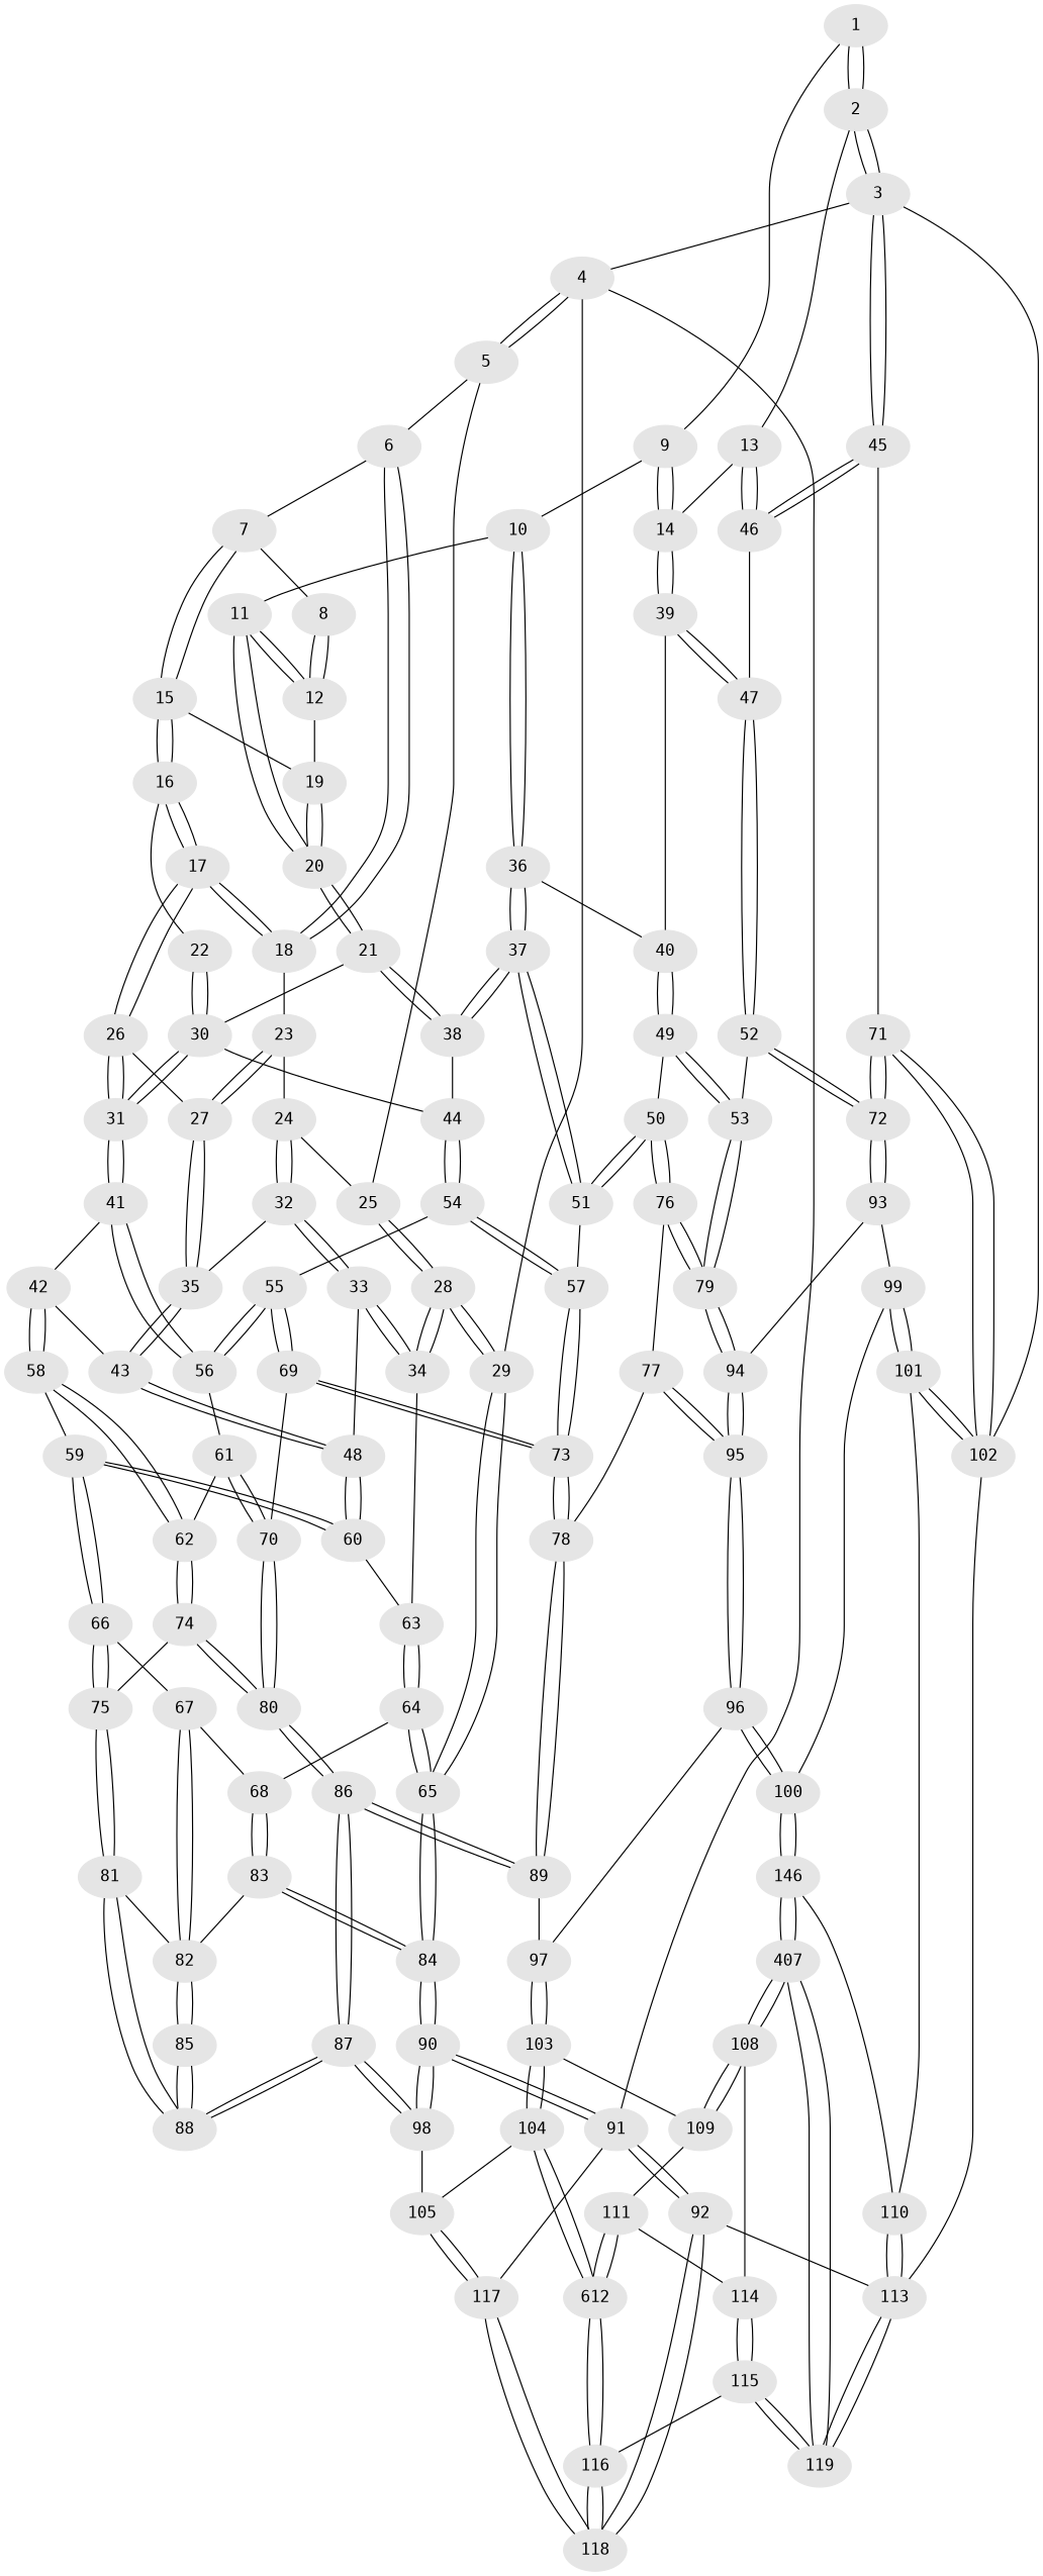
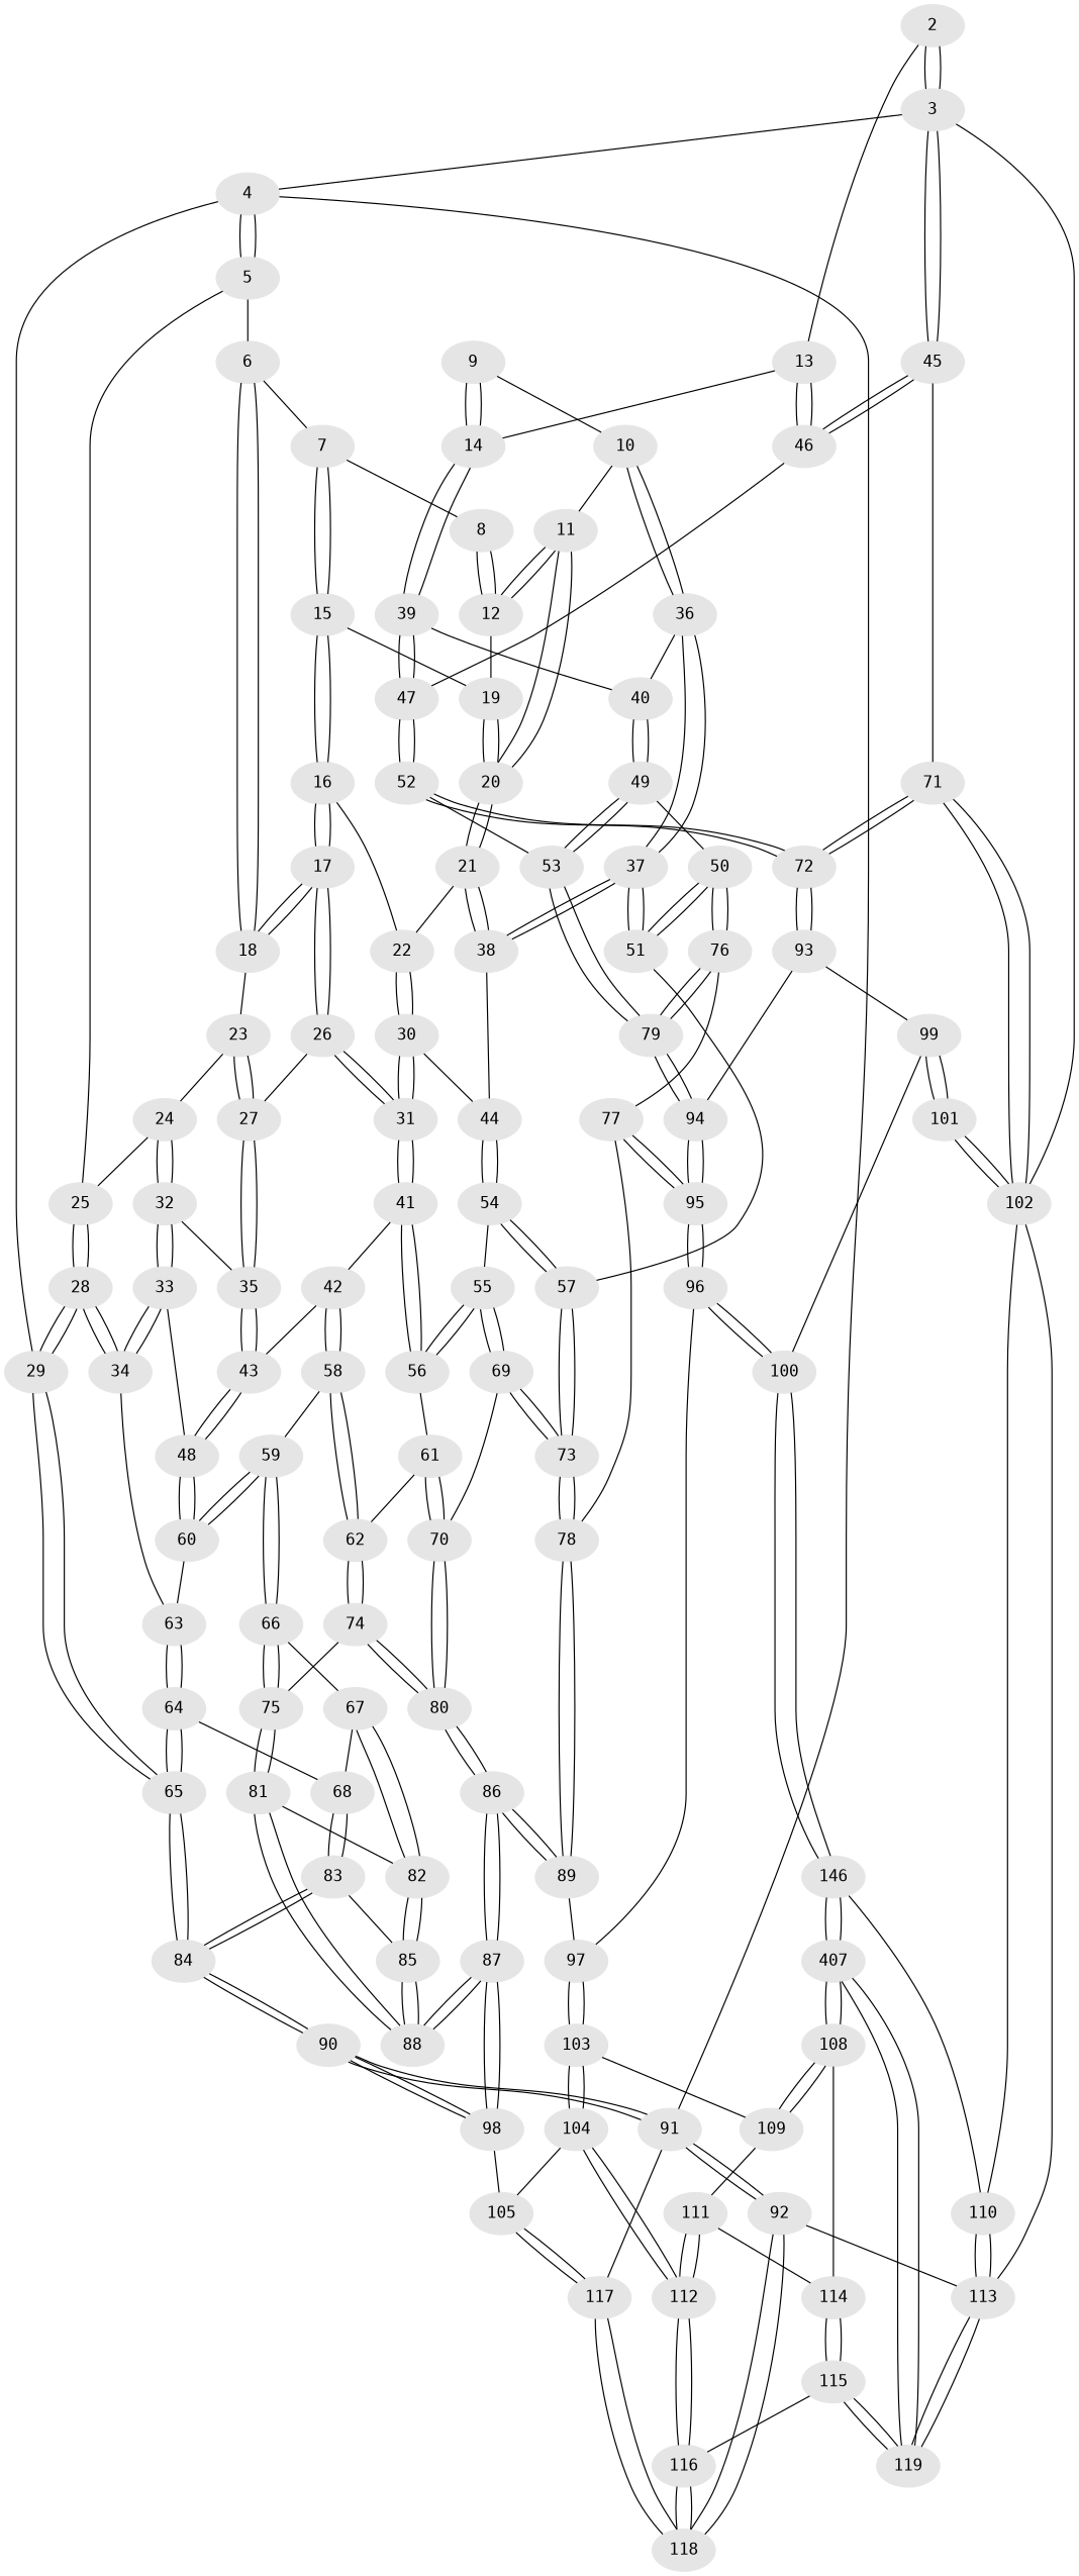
  graph {
    fontname="DejaVu Sans Mono"
    node [color=gray90 fontname="DejaVu Sans Mono" style=filled]
    edge [fontname="DejaVu Sans Mono"]
-   1
    2
    9
    3
    13
    10
    14
    4
    45
    102
    46
    5
    29
    91
    71
    113
    6
    25
    65
    92
    118
    7
    18
    28
    8
    15
    23
    12
    19
    16
    11
    36
    39
    20
    37
    40
    21
    47
    17
    22
    26
    30
    27
    31
    24
    38
    44
    32
    35
    33
    34
    41
    43
    63
    84
    54
    42
    56
    48
    60
    64
    51
    49
    57
    52
    50
    53
    58
    61
    59
    62
    55
    72
    76
    79
    77
    73
    93
    94
    69
    70
    78
    66
    74
    67
    75
    80
    68
    83
    90
    82
    81
    85
    86
    99
    89
    88
    95
    96
    97
    87
    98
    105
    103
    117
    119
    100
    101
    n109 [label=146]
    104
    109
    110
    n113 [label=407]
-   112 [label=612]
+   112
    111
    116
    108
    114
    115
-   1 -- 2
-   1 -- 2
-   1 -- 9
    2 -- 3
    2 -- 3
    2 -- 13
    9 -- 10
    9 -- 14
    9 -- 14
    3 -- 4
    3 -- 45
    3 -- 45
    3 -- 102
    13 -- 14
    13 -- 46
    13 -- 46
    10 -- 11
    10 -- 36
    10 -- 36
    14 -- 39
    14 -- 39
    4 -- 5
    4 -- 5
    4 -- 29
    4 -- 91
    45 -- 46
    45 -- 46
    45 -- 71
    102 -- 113
    46 -- 47
    5 -- 6
    5 -- 25
    29 -- 65
    29 -- 65
    91 -- 92
    91 -- 92
    91 -- 117
    71 -- 102
    71 -- 102
    71 -- 72
    71 -- 72
    113 -- 119
    113 -- 119
    6 -- 7
    6 -- 18
    6 -- 18
    25 -- 28
    25 -- 28
    65 -- 84
    65 -- 84
    92 -- 113
    92 -- 118
    92 -- 118
    7 -- 8
    7 -- 15
    7 -- 15
    18 -- 23
    28 -- 29
    28 -- 29
    28 -- 34
    28 -- 34
    8 -- 12
    8 -- 12
    15 -- 19
    15 -- 16
    15 -- 16
    23 -- 27
    23 -- 27
    23 -- 24
    12 -- 19
    19 -- 20
    19 -- 20
    16 -- 17
    16 -- 17
    16 -- 22
    11 -- 12
    11 -- 12
    11 -- 20
    11 -- 20
    36 -- 37
    36 -- 37
    36 -- 40
    39 -- 40
    39 -- 47
    39 -- 47
    20 -- 21
    20 -- 21
    37 -- 38
    37 -- 38
    37 -- 51
    37 -- 51
    40 -- 49
    40 -- 49
-   21 -- 30
+   21 -- 22
    21 -- 38
    21 -- 38
    47 -- 52
    47 -- 52
    17 -- 18
    17 -- 18
    17 -- 26
    17 -- 26
    22 -- 30
    22 -- 30
    26 -- 27
    26 -- 31
    26 -- 31
    30 -- 31
    30 -- 31
    30 -- 44
    27 -- 35
    27 -- 35
    31 -- 41
    31 -- 41
    24 -- 25
    24 -- 32
    24 -- 32
    38 -- 44
    44 -- 54
    44 -- 54
    32 -- 35
    32 -- 33
    32 -- 33
    35 -- 43
    35 -- 43
    33 -- 34
    33 -- 34
    33 -- 48
    34 -- 63
    41 -- 42
    41 -- 56
    41 -- 56
    43 -- 48
    43 -- 48
    63 -- 64
    63 -- 64
    84 -- 90
    84 -- 90
    54 -- 57
    54 -- 57
    54 -- 55
    42 -- 43
    42 -- 58
    42 -- 58
    56 -- 61
    48 -- 60
    48 -- 60
    60 -- 63
    64 -- 65
    64 -- 65
    64 -- 68
    51 -- 57
    49 -- 50
    49 -- 53
    49 -- 53
    57 -- 73
    57 -- 73
    52 -- 53
    52 -- 72
    52 -- 72
    50 -- 51
    50 -- 51
    50 -- 76
    50 -- 76
    53 -- 79
    53 -- 79
    58 -- 59
    58 -- 62
    58 -- 62
    61 -- 62
    61 -- 70
    61 -- 70
    59 -- 60
    59 -- 60
    59 -- 66
    59 -- 66
    62 -- 74
    62 -- 74
    55 -- 56
    55 -- 56
    55 -- 69
    55 -- 69
    72 -- 93
    72 -- 93
    76 -- 79
    76 -- 79
    76 -- 77
    79 -- 94
    79 -- 94
    77 -- 78
    77 -- 95
    77 -- 95
    73 -- 78
    73 -- 78
    93 -- 94
    93 -- 99
    94 -- 95
    94 -- 95
    69 -- 73
    69 -- 73
    69 -- 70
    70 -- 80
    70 -- 80
    78 -- 89
    78 -- 89
    66 -- 67
    66 -- 75
    66 -- 75
    74 -- 75
    74 -- 80
    74 -- 80
    67 -- 68
    67 -- 82
    67 -- 82
    75 -- 81
    75 -- 81
    80 -- 86
    80 -- 86
    68 -- 83
    68 -- 83
    83 -- 84
    83 -- 84
-   83 -- 82
+   83 -- 85
    90 -- 91
    90 -- 91
    90 -- 98
    90 -- 98
    82 -- 85
    82 -- 85
    81 -- 82
    81 -- 88
    81 -- 88
    85 -- 88
    85 -- 88
    86 -- 89
    86 -- 89
    86 -- 87
    86 -- 87
    99 -- 100
    99 -- 101
    99 -- 101
    89 -- 97
    95 -- 96
    95 -- 96
    96 -- 97
    96 -- 100
    96 -- 100
    97 -- 103
    97 -- 103
    87 -- 88
    87 -- 88
    87 -- 98
    87 -- 98
    98 -- 105
    105 -- 117
    105 -- 117
    103 -- 104
    103 -- 104
    103 -- 109
    117 -- 118
    117 -- 118
    100 -- n109
    100 -- n109
    101 -- 102
    101 -- 102
-   101 -- 110
+   102 -- 110
    n109 -- 110
    n109 -- n113
    n109 -- n113
    104 -- 105
    104 -- 112
    104 -- 112
    109 -- 111
    110 -- 113
    110 -- 113
    n113 -- 119
    n113 -- 119
    n113 -- 108
    n113 -- 108
    112 -- 116
    112 -- 116
    111 -- 112
    111 -- 112
    111 -- 114
    116 -- 118
    116 -- 118
    108 -- 109
    108 -- 109
    108 -- 114
    114 -- 115
    114 -- 115
    115 -- 119
    115 -- 119
    115 -- 116
  }
